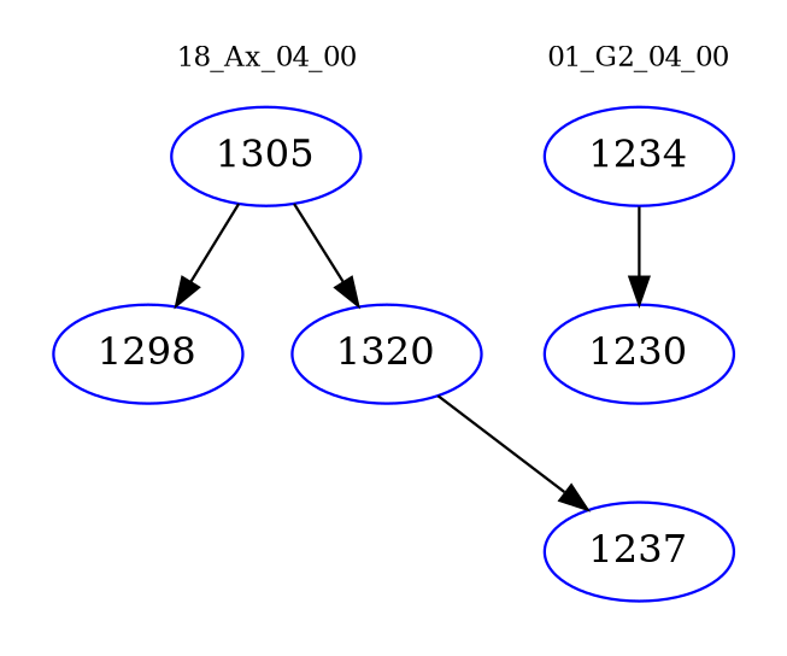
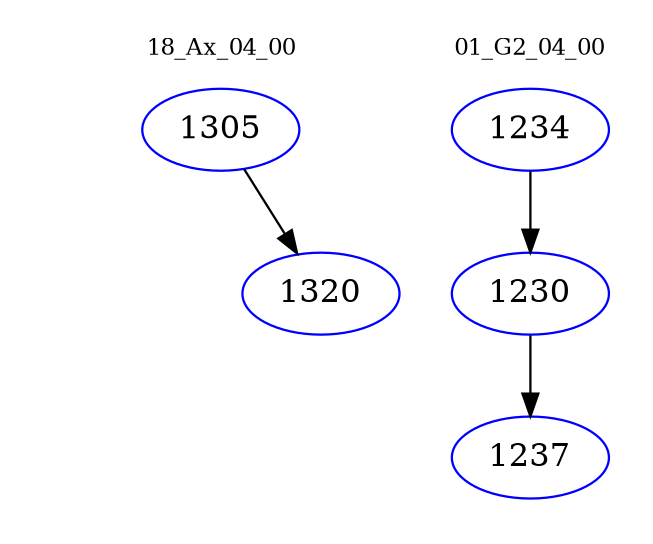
  digraph {
    node [color=blue]
    edge [color=black]
    n1 [label=1305]
-   n2 [label=1298]
    n3 [label=1320]
    n4 [label=1234]
    n5 [label=1230]
    n6 [label=1237]
    subgraph cluster_1 {
      color=white
      fontsize=10
      label="18_Ax_04_00"
      n1
-     n2
      n3
    }
    subgraph cluster_2 {
      color=white
      fontsize=10
      label="01_G2_04_00"
      n4
      n5
      n6
    }
-   n1 -> n2
    n1 -> n3
    n4 -> n5
-   n3 -> n6
+   n5 -> n6
  }
